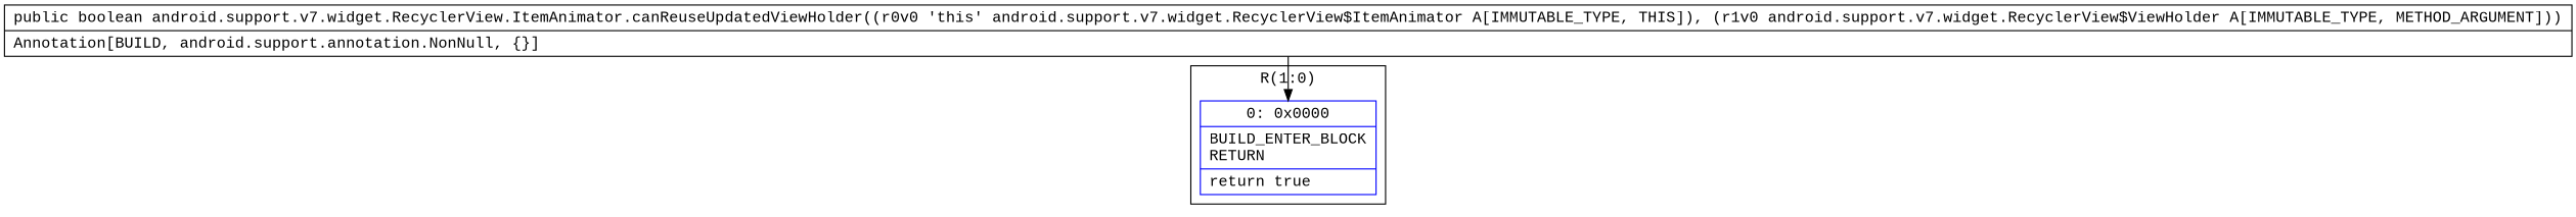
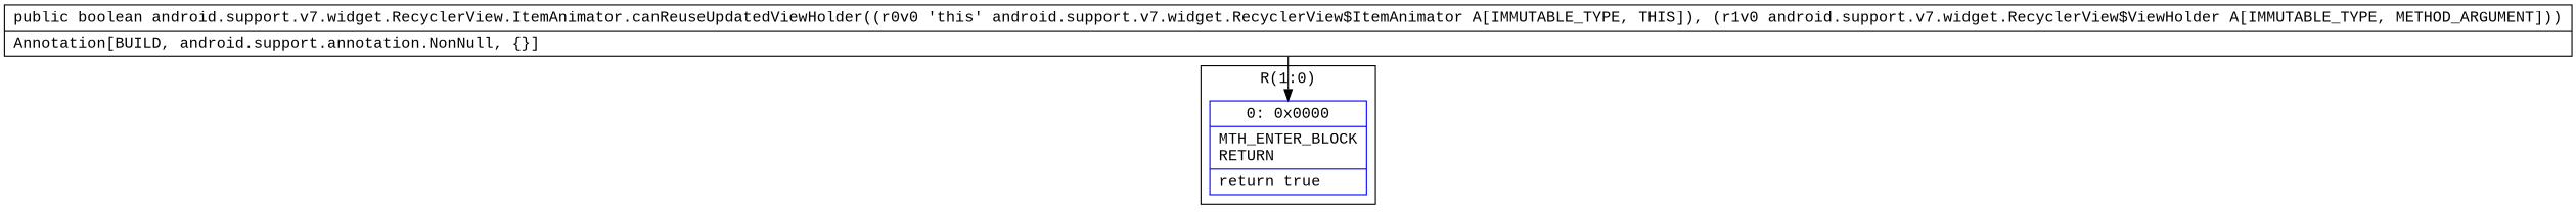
  digraph {
    fontname="Liberation Mono"
    node [shape=record fontname="Liberation Mono"]
-   n1 [color=blue label="{0\:\ 0x0000|BUILD_ENTER_BLOCK\lRETURN\l|return true\l}"]
+   n1 [color=blue label="{0\:\ 0x0000|MTH_ENTER_BLOCK\lRETURN\l|return true\l}"]
    n2 [label="{public boolean android.support.v7.widget.RecyclerView.ItemAnimator.canReuseUpdatedViewHolder((r0v0 'this' android.support.v7.widget.RecyclerView$ItemAnimator A[IMMUTABLE_TYPE, THIS]), (r1v0 android.support.v7.widget.RecyclerView$ViewHolder A[IMMUTABLE_TYPE, METHOD_ARGUMENT]))  | Annotation[BUILD, android.support.annotation.NonNull, \{\}]\l}"]
    subgraph cluster_1 {
      label="R(1:0)"
      n1
    }
    n2 -> n1 [fontname="Liberation Mono"]
  }
